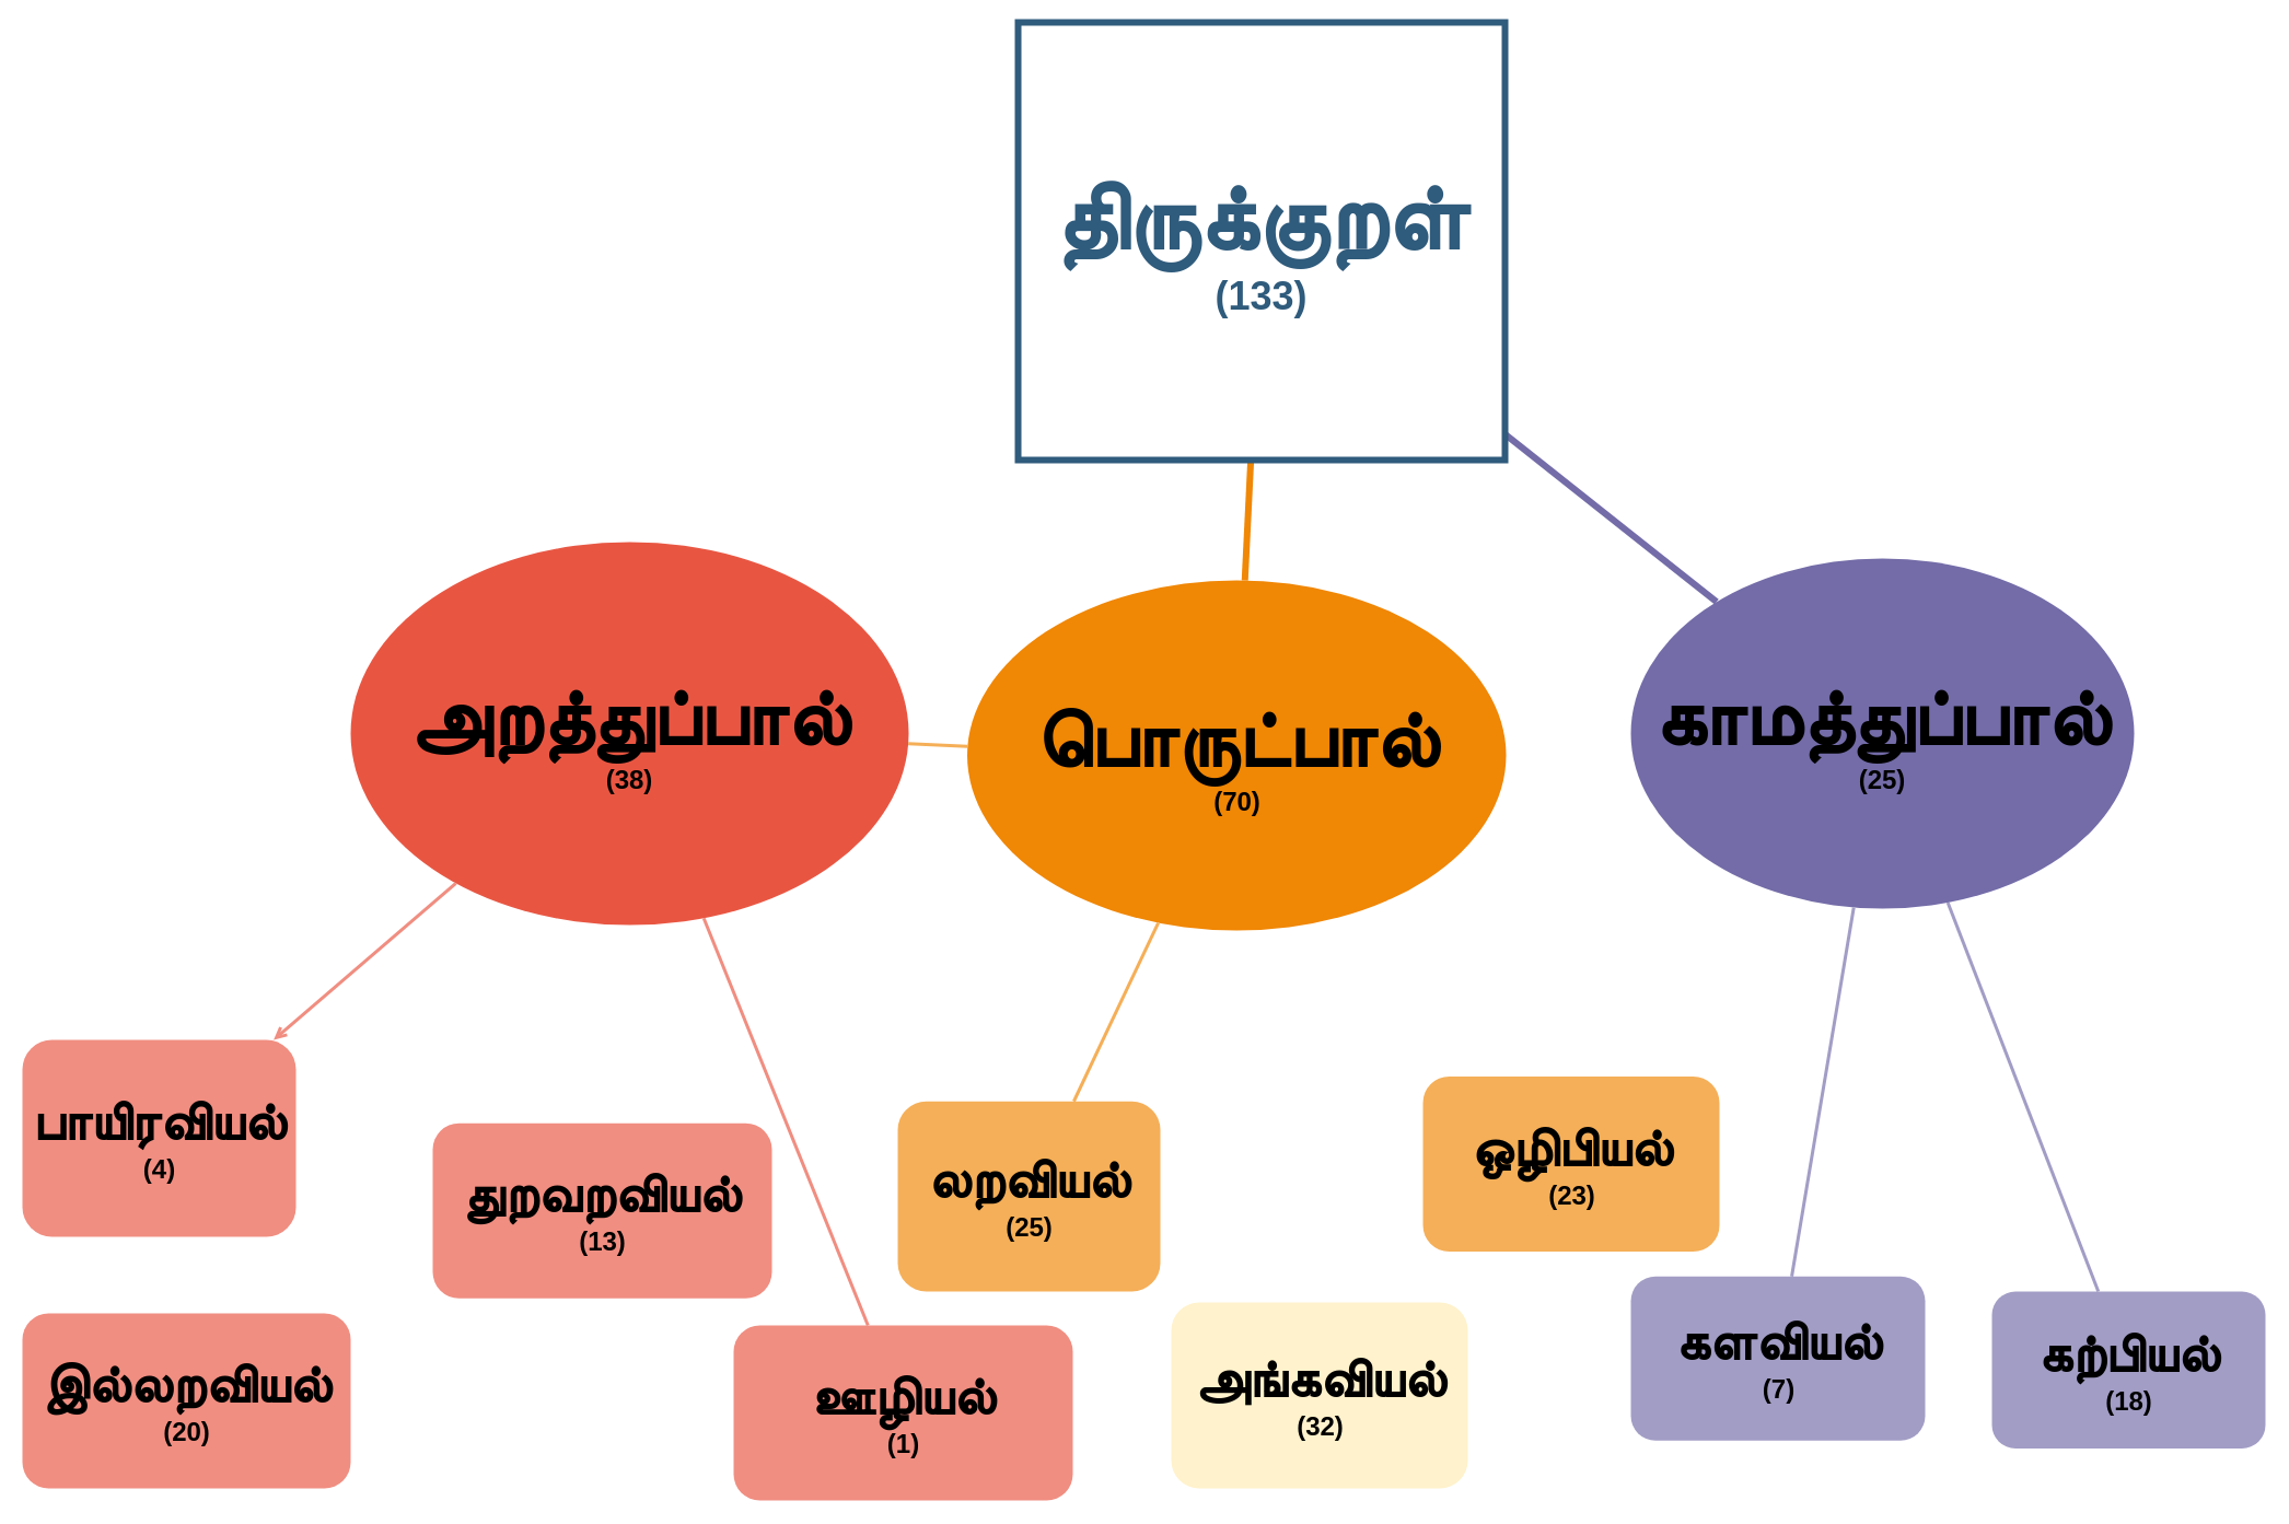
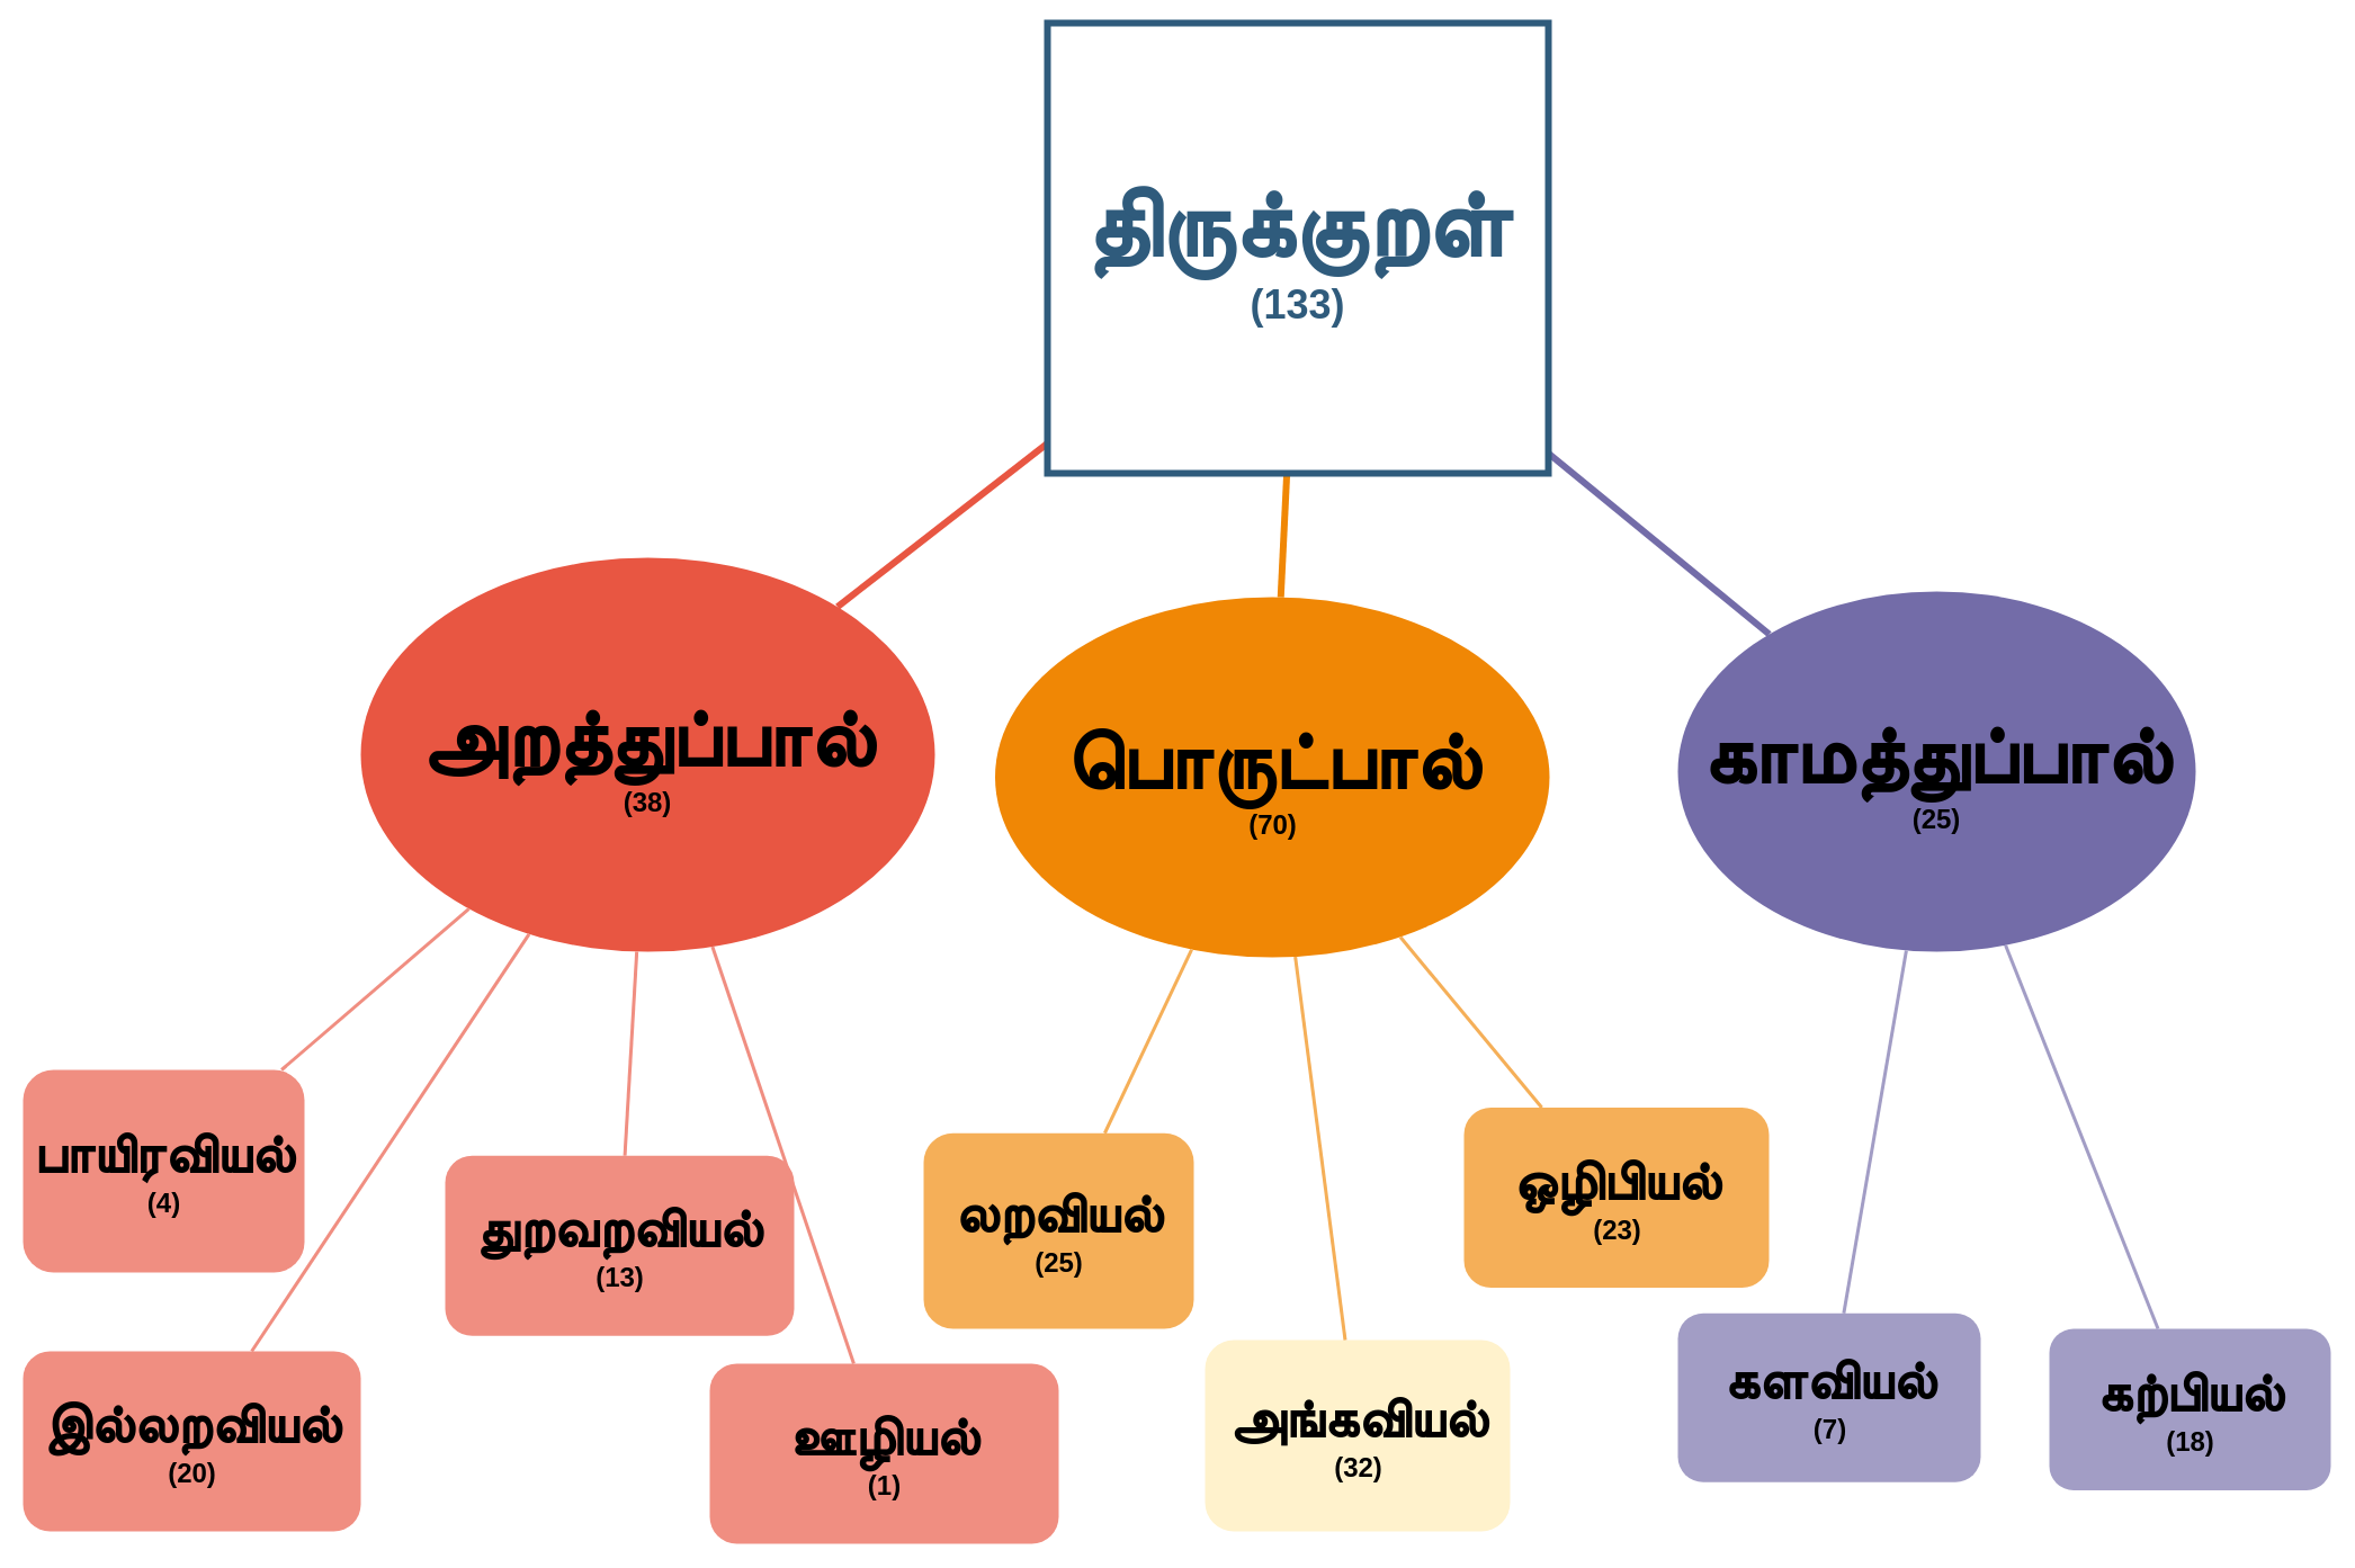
  <mxCell id="0" />
  <mxCell id="1" parent="0" />
- <mxCell id="2" value="&lt;font&gt;&lt;b&gt;&lt;font color=&quot;#000000&quot;&gt;&lt;span style=&quot;font-size: 72px&quot;&gt;காமத்துப்பால்&lt;/span&gt;&lt;br&gt;&lt;font style=&quot;font-size: 24px&quot;&gt;(25)&lt;/font&gt;&lt;/font&gt;&lt;br&gt;&lt;/b&gt;&lt;/font&gt;" style="ellipse;whiteSpace=wrap;html=1;shadow=0;fontFamily=Helvetica;fontSize=20;fontColor=#FFFFFF;align=center;strokeWidth=3;fillColor=#736ca8;strokeColor=none;" parent="1" vertex="1"><mxGeometry x="1490" y="510" width="460" height="320" as="geometry" /></mxCell>
+ <mxCell id="2" value="&lt;font&gt;&lt;b&gt;&lt;font color=&quot;#000000&quot;&gt;&lt;span style=&quot;font-size: 72px&quot;&gt;காமத்துப்பால்&lt;/span&gt;&lt;br&gt;&lt;font style=&quot;font-size: 24px&quot;&gt;(25)&lt;/font&gt;&lt;/font&gt;&lt;br&gt;&lt;/b&gt;&lt;/font&gt;" style="ellipse;whiteSpace=wrap;html=1;shadow=0;fontFamily=Helvetica;fontSize=20;fontColor=#FFFFFF;align=center;strokeWidth=3;fillColor=#736ca8;strokeColor=none;" parent="1" vertex="1"><mxGeometry x="1490" y="525" width="460" height="320" as="geometry" /></mxCell>
  <mxCell id="3" value="&lt;font&gt;&lt;b&gt;&lt;font color=&quot;#000000&quot;&gt;&lt;span style=&quot;font-size: 72px&quot;&gt;பொருட்பால்&lt;/span&gt;&lt;br&gt;&lt;font style=&quot;font-size: 24px&quot;&gt;(70)&lt;/font&gt;&lt;/font&gt;&lt;br&gt;&lt;/b&gt;&lt;/font&gt;" style="ellipse;whiteSpace=wrap;html=1;shadow=0;fontFamily=Helvetica;fontSize=20;fontColor=#FFFFFF;align=center;strokeWidth=3;fillColor=#F08705;strokeColor=none;" parent="1" vertex="1"><mxGeometry x="883.5" y="530" width="492.5" height="320" as="geometry" /></mxCell>
  <mxCell id="4" value="&lt;b&gt;&lt;font&gt;&lt;font color=&quot;#000000&quot;&gt;&lt;span style=&quot;font-size: 72px&quot;&gt;அறத்துப்பால்&lt;br&gt;&lt;/span&gt;&lt;font style=&quot;font-size: 24px&quot;&gt;(38)&lt;/font&gt;&lt;/font&gt;&lt;br&gt;&lt;/font&gt;&lt;/b&gt;" style="ellipse;whiteSpace=wrap;html=1;shadow=0;fontFamily=Helvetica;fontSize=20;fontColor=#FFFFFF;align=center;strokeWidth=3;fillColor=#E85642;strokeColor=none;" parent="1" vertex="1"><mxGeometry x="320" y="495" width="510" height="350" as="geometry" /></mxCell>
  <mxCell id="5" style="endArrow=none;strokeWidth=6;strokeColor=#736ca8;html=1;" parent="1" source="22" target="2" edge="1"><mxGeometry relative="1" as="geometry" /></mxCell>
  <mxCell id="6" value="" style="edgeStyle=none;endArrow=none;strokeWidth=6;strokeColor=#F08705;html=1;" parent="1" source="22" target="3" edge="1"><mxGeometry x="341" y="606.5" width="100" height="100" as="geometry"><mxPoint x="101" y="296.5" as="sourcePoint" /><mxPoint x="201" y="196.5" as="targetPoint" /></mxGeometry></mxCell>
+ <mxCell id="7" value="" style="edgeStyle=none;endArrow=none;strokeWidth=6;strokeColor=#E85642;html=1;" parent="1" source="22" target="4" edge="1"><mxGeometry x="341" y="606.5" width="100" height="100" as="geometry"><mxPoint x="101" y="296.5" as="sourcePoint" /><mxPoint x="201" y="196.5" as="targetPoint" /></mxGeometry></mxCell>
  <mxCell id="8" value="&lt;font&gt;&lt;font color=&quot;#000000&quot;&gt;&lt;b&gt;&lt;span style=&quot;font-size: 48px&quot;&gt;கற்பியல்&lt;/span&gt;&lt;font style=&quot;font-size: 24px&quot;&gt;&lt;br&gt;(18)&lt;/font&gt;&lt;/b&gt;&lt;/font&gt;&lt;br&gt;&lt;/font&gt;" style="rounded=1;fillColor=#a29dc5;strokeColor=none;strokeWidth=3;shadow=0;html=1;fontColor=#FFFFFF;" parent="1" vertex="1"><mxGeometry x="1820" y="1180" width="250" height="143.5" as="geometry" /></mxCell>
  <mxCell id="9" value="&lt;b&gt;&lt;font color=&quot;#000000&quot;&gt;&lt;span style=&quot;font-size: 48px&quot;&gt;களவியல்&lt;/span&gt;&lt;br&gt;&lt;font style=&quot;font-size: 24px&quot;&gt;(7)&lt;/font&gt;&lt;/font&gt;&lt;/b&gt;" style="rounded=1;fillColor=#a29dc5;strokeColor=none;strokeWidth=3;shadow=0;html=1;fontColor=#FFFFFF;" parent="1" vertex="1"><mxGeometry x="1490" y="1166.25" width="269" height="150" as="geometry" /></mxCell>
  <mxCell id="10" value="" style="edgeStyle=none;endArrow=none;strokeWidth=3;strokeColor=#A29DC5;html=1;" parent="1" source="2" target="8" edge="1"><mxGeometry x="411" y="276.5" width="100" height="100" as="geometry"><mxPoint x="171" y="-33.5" as="sourcePoint" /><mxPoint x="271" y="-133.5" as="targetPoint" /></mxGeometry></mxCell>
  <mxCell id="11" value="" style="edgeStyle=none;endArrow=none;strokeWidth=3;strokeColor=#A29DC5;html=1;" parent="1" source="2" target="9" edge="1"><mxGeometry x="411" y="276.5" width="100" height="100" as="geometry"><mxPoint x="171" y="-33.5" as="sourcePoint" /><mxPoint x="271" y="-133.5" as="targetPoint" /></mxGeometry></mxCell>
  <mxCell id="12" value="&lt;b&gt;&lt;font color=&quot;#000000&quot;&gt;&lt;span style=&quot;font-size: 48px&quot;&gt;அங்கவியல்&lt;/span&gt;&lt;br&gt;&lt;font style=&quot;font-size: 24px&quot;&gt;(32)&lt;/font&gt;&lt;/font&gt;&lt;br&gt;&lt;/b&gt;" style="rounded=1;fillColor=#fff2cc;strokeColor=none;strokeWidth=3;shadow=0;html=1;fontColor=#FFFFFF;" parent="1" vertex="1"><mxGeometry x="1070" y="1190" width="271" height="170" as="geometry" /></mxCell>
  <mxCell id="13" value="&lt;font&gt;&lt;b&gt;&lt;font color=&quot;#000000&quot;&gt;&lt;span style=&quot;font-size: 48px&quot;&gt;லறவியல்&lt;/span&gt;&lt;br&gt;&lt;font style=&quot;font-size: 24px&quot;&gt;(25)&lt;/font&gt;&lt;/font&gt;&lt;br&gt;&lt;/b&gt;&lt;/font&gt;" style="rounded=1;fillColor=#f5af58;strokeColor=none;strokeWidth=3;shadow=0;html=1;fontColor=#FFFFFF;" parent="1" vertex="1"><mxGeometry x="820" y="1006.25" width="240" height="173.75" as="geometry" /></mxCell>
- <mxCell id="14" value="" style="edgeStyle=none;endArrow=none;strokeWidth=3;strokeColor=#F5AF58;html=1;" parent="1" source="3" target="4" edge="1"><mxGeometry x="300" y="278" width="100" height="100" as="geometry"><mxPoint x="60" y="-32" as="sourcePoint" /><mxPoint x="160" y="-132" as="targetPoint" /></mxGeometry></mxCell>
+ <mxCell id="14" value="" style="edgeStyle=none;endArrow=none;strokeWidth=3;strokeColor=#F5AF58;html=1;" parent="1" source="3" target="12" edge="1"><mxGeometry x="300" y="278" width="100" height="100" as="geometry"><mxPoint x="60" y="-32" as="sourcePoint" /><mxPoint x="160" y="-132" as="targetPoint" /></mxGeometry></mxCell>
  <mxCell id="15" value="" style="edgeStyle=none;endArrow=none;strokeWidth=3;strokeColor=#F5AF58;html=1;" parent="1" source="3" target="13" edge="1"><mxGeometry x="300" y="278" width="100" height="100" as="geometry"><mxPoint x="60" y="-32" as="sourcePoint" /><mxPoint x="160" y="-132" as="targetPoint" /></mxGeometry></mxCell>
  <mxCell id="16" value="&lt;font&gt;&lt;b&gt;&lt;font color=&quot;#000000&quot;&gt;&lt;span style=&quot;font-size: 48px&quot;&gt;பாயிரவியல்&lt;/span&gt;&lt;br&gt;&lt;font style=&quot;font-size: 24px&quot;&gt;(4)&lt;/font&gt;&lt;/font&gt;&lt;br&gt;&lt;/b&gt;&lt;/font&gt;" style="rounded=1;fillColor=#f08e81;strokeColor=none;strokeWidth=3;shadow=0;html=1;fontColor=#FFFFFF;" parent="1" vertex="1"><mxGeometry x="20" y="950" width="250" height="180" as="geometry" /></mxCell>
  <mxCell id="17" value="&lt;font&gt;&lt;b&gt;&lt;font color=&quot;#000000&quot;&gt;&lt;span style=&quot;font-size: 48px&quot;&gt;இல்லறவியல்&lt;/span&gt;&lt;font style=&quot;font-size: 24px&quot;&gt;&lt;br&gt;(20)&lt;/font&gt;&lt;/font&gt;&lt;/b&gt;&lt;br&gt;&lt;/font&gt;" style="rounded=1;fillColor=#f08e81;strokeColor=none;strokeWidth=3;shadow=0;html=1;fontColor=#FFFFFF;" parent="1" vertex="1"><mxGeometry x="20" y="1200" width="300" height="160" as="geometry" /></mxCell>
  <mxCell id="18" value="&lt;b&gt;&lt;font color=&quot;#000000&quot;&gt;&lt;span style=&quot;font-size: 48px&quot;&gt;துறவறவியல்&lt;/span&gt;&lt;br&gt;&lt;font style=&quot;font-size: 24px&quot;&gt;(13)&lt;/font&gt;&lt;/font&gt;&lt;br&gt;&lt;/b&gt;" style="rounded=1;fillColor=#f08e81;strokeColor=none;strokeWidth=3;shadow=0;html=1;fontColor=#FFFFFF;" parent="1" vertex="1"><mxGeometry x="395" y="1026.25" width="310" height="160" as="geometry" /></mxCell>
- <mxCell id="19" value="" style="edgeStyle=none;endArrow=open;strokeWidth=3;strokeColor=#F08E81;html=1;" parent="1" source="4" target="16" edge="1"><mxGeometry x="80" y="245" width="100" height="100" as="geometry"><mxPoint x="-160" y="-65" as="sourcePoint" /><mxPoint x="-60" y="-165" as="targetPoint" /></mxGeometry></mxCell>
+ <mxCell id="19" value="" style="edgeStyle=none;endArrow=none;strokeWidth=3;strokeColor=#F08E81;html=1;" parent="1" source="4" target="16" edge="1"><mxGeometry x="80" y="245" width="100" height="100" as="geometry"><mxPoint x="-160" y="-65" as="sourcePoint" /><mxPoint x="-60" y="-165" as="targetPoint" /></mxGeometry></mxCell>
+ <mxCell id="20" value="" style="edgeStyle=none;endArrow=none;strokeWidth=3;strokeColor=#F08E81;html=1;" parent="1" source="4" target="17" edge="1"><mxGeometry x="80" y="245" width="100" height="100" as="geometry"><mxPoint x="-160" y="-65" as="sourcePoint" /><mxPoint x="-60" y="-165" as="targetPoint" /></mxGeometry></mxCell>
+ <mxCell id="21" value="" style="edgeStyle=none;endArrow=none;strokeWidth=3;strokeColor=#F08E81;html=1;" parent="1" source="4" target="18" edge="1"><mxGeometry x="80" y="245" width="100" height="100" as="geometry"><mxPoint x="-160" y="-65" as="sourcePoint" /><mxPoint x="-60" y="-165" as="targetPoint" /></mxGeometry></mxCell>
  <mxCell id="22" value="&lt;font&gt;&lt;font&gt;&lt;span style=&quot;font-size: 84px&quot;&gt;திருக்குறள்&lt;/span&gt;&lt;br&gt;&lt;font style=&quot;font-size: 36px&quot;&gt;(133)&lt;/font&gt;&lt;/font&gt;&lt;br&gt;&lt;/font&gt;" style="whiteSpace=wrap;html=1;shadow=0;fontFamily=Helvetica;fontSize=30;fontColor=#2F5B7C;align=center;strokeColor=#2F5B7C;strokeWidth=6;fillColor=#FFFFFF;fontStyle=1;gradientColor=none;rounded=0;" parent="1" vertex="1"><mxGeometry x="930" y="20" width="445" height="400" as="geometry" /></mxCell>
  <mxCell id="23" value="&lt;b&gt;&lt;font color=&quot;#000000&quot;&gt;&lt;span style=&quot;font-size: 48px&quot;&gt;ஒழிபியல்&lt;/span&gt;&lt;br&gt;&lt;font style=&quot;font-size: 24px&quot;&gt;(23)&lt;/font&gt;&lt;/font&gt;&lt;br&gt;&lt;/b&gt;" style="rounded=1;fillColor=#f5af58;strokeColor=none;strokeWidth=3;shadow=0;html=1;fontColor=#FFFFFF;" parent="1" vertex="1"><mxGeometry x="1300" y="983.5" width="271" height="160" as="geometry" /></mxCell>
- <mxCell id="25" value="&lt;b&gt;&lt;font color=&quot;#000000&quot;&gt;&lt;span style=&quot;font-size: 48px&quot;&gt;ஊழியல்&lt;/span&gt;&lt;font style=&quot;font-size: 24px&quot;&gt;&lt;br&gt;(1)&lt;/font&gt;&lt;/font&gt;&lt;br&gt;&lt;/b&gt;" style="rounded=1;fillColor=#f08e81;strokeColor=none;strokeWidth=3;shadow=0;html=1;fontColor=#FFFFFF;" parent="1" vertex="1"><mxGeometry x="670" y="1211" width="310" height="160" as="geometry" /></mxCell>
+ <mxCell id="24" value="" style="edgeStyle=none;endArrow=none;strokeWidth=3;strokeColor=#F5AF58;html=1;exitX=0.731;exitY=0.944;exitDx=0;exitDy=0;exitPerimeter=0;" parent="1" source="3" target="23" edge="1"><mxGeometry x="599" y="288" width="100" height="100" as="geometry"><mxPoint x="1230.077" y="839.185" as="sourcePoint" /><mxPoint x="459" y="-122" as="targetPoint" /></mxGeometry></mxCell>
+ <mxCell id="25" value="&lt;b&gt;&lt;font color=&quot;#000000&quot;&gt;&lt;span style=&quot;font-size: 48px&quot;&gt;ஊழியல்&lt;/span&gt;&lt;font style=&quot;font-size: 24px&quot;&gt;&lt;br&gt;(1)&lt;/font&gt;&lt;/font&gt;&lt;br&gt;&lt;/b&gt;" style="rounded=1;fillColor=#f08e81;strokeColor=none;strokeWidth=3;shadow=0;html=1;fontColor=#FFFFFF;" parent="1" vertex="1"><mxGeometry x="630" y="1211" width="310" height="160" as="geometry" /></mxCell>
  <mxCell id="26" value="" style="edgeStyle=none;endArrow=none;strokeWidth=3;strokeColor=#F08E81;html=1;" parent="1" source="4" target="25" edge="1"><mxGeometry x="270" y="475.14" width="100" height="100" as="geometry"><mxPoint x="765.033" y="1100.004" as="sourcePoint" /><mxPoint x="130" y="65.14" as="targetPoint" /></mxGeometry></mxCell>
